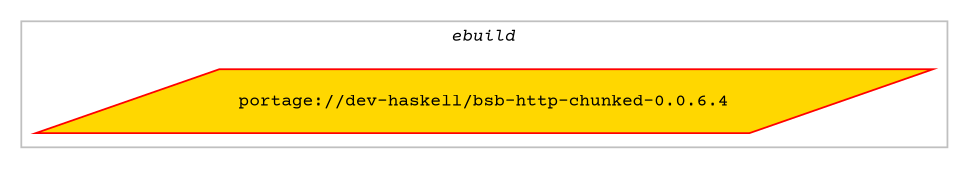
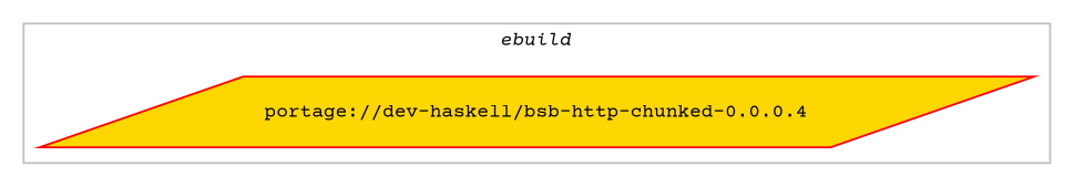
  digraph {
    compound=true
    concentrate=true
    fontname="Courier Prime"
    fontsize=10
    newrank=true
    rankdir=LR
    ranksep=1.5
-   n1 [color=red fontname="Courier Prime" fontsize=10 label="portage://dev-haskell/bsb-http-chunked-0.0.6.4" width=4 style=filled fillcolor=gold shape=parallelogram]
+   n1 [color=red fontname="Courier Prime" fontsize=10 label="portage://dev-haskell/bsb-http-chunked-0.0.0.4" width=4 style=filled fillcolor=gold shape=parallelogram]
    subgraph cluster_1 {
      color=gray
      label=<<i>ebuild</i>>
      n1
    }
    subgraph cluster_2 {
      color=gray
      label=<<i>dependencies</i>>
      subgraph cluster_3 {
        color=gray
        fillcolor="#eeeeee"
        label=<<i>compile</i>>
        style=filled
      }
      subgraph cluster_4 {
        color=gray
        fillcolor="#eeeeee"
        label=<<i>compile and run</i>>
        style=filled
      }
      subgraph cluster_5 {
        color=gray
        fillcolor="#eeeeee"
        label=<<i>run</i>>
        style=filled
      }
    }
    subgraph cluster_6 {
      color=gray
      label=<<i>candidates</i>>
      rank=same
    }
  }
